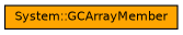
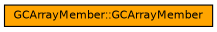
  digraph {
    rankdir=LR
-   n1 [color=black fillcolor=orange fontname=Helvetica fontsize=10 height=0.2 label="System::GCArrayMember" shape=record style=filled width=0.4]
+   n1 [color=black fillcolor=orange fontname=Helvetica fontsize=10 height=0.2 label="GCArrayMember::GCArrayMember" shape=record style=filled width=0.4]
  }
